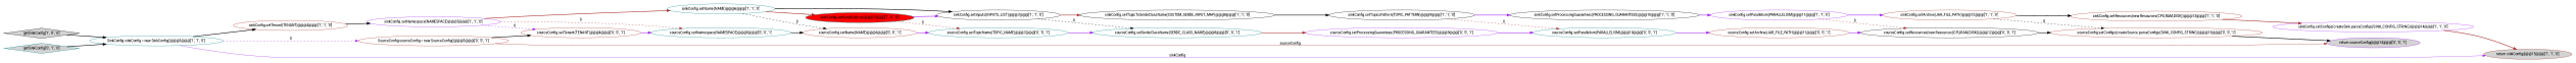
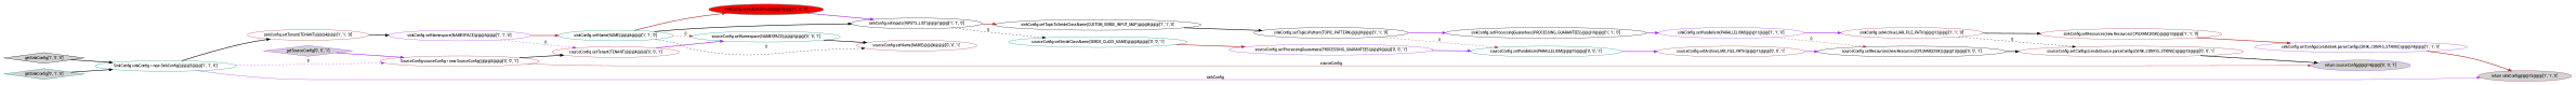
  digraph {
    fontname="Roboto Condensed"
    rankdir=LR
    node [color=brown fillcolor=white fontname="Roboto Condensed" shape=ellipse style=filled]
    edge [color=black fontname="Roboto Condensed" style=bold]
    n1 [fillcolor=lightgray label="return sinkConfig@@@15@@@['1', '1', '0']"]
    n2 [label="sourceConfig.setConfigs(createSource.parseConfigs(SINK_CONFIG_STRING))@@@13@@@['0', '0', '1']"]
    n3 [color=purple fillcolor=lightgray label="return sourceConfig@@@14@@@['0', '0', '1']"]
-   n4 [color=teal label="sourceConfig.setTopicName(TOPIC_NAME)@@@7@@@['0', '0', '1']"]
    n5 [color=teal label="sourceConfig.setSerdeClassName(SERDE_CLASS_NAME)@@@8@@@['0', '0', '1']"]
    n6 [color=purple label="sourceConfig.setProcessingGuarantees(PROCESSING_GUARANTEES)@@@9@@@['0', '0', '1']"]
+   n7 [color=purple fillcolor=lightgray label="getSourceConfig['0', '0', '1']" shape=diamond]
    n8 [label="SourceConfig sourceConfig = new SourceConfig()@@@3@@@['0', '0', '1']"]
    n9 [label="sourceConfig.setTenant(TENANT)@@@4@@@['0', '0', '1']"]
    n10 [label="sinkConfig.setArchive(JAR_FILE_PATH)@@@12@@@['1', '1', '0']"]
    n11 [label="sinkConfig.setResources(new Resources(CPU,RAM,DISK))@@@13@@@['1', '1', '0']"]
    n12 [color=purple label="sinkConfig.setConfigs(createSink.parseConfigs(SINK_CONFIG_STRING))@@@14@@@['1', '1', '0']"]
    n13 [color=black fillcolor=lightgray label="getSinkConfig['1', '0', '0']" shape=diamond]
    n14 [color=teal label="SinkConfig sinkConfig = new SinkConfig()@@@3@@@['1', '1', '0']"]
    n15 [label="sinkConfig.setTenant(TENANT)@@@4@@@['1', '1', '0']"]
    n16 [color=black label="sinkConfig.setInputs(INPUTS_LIST)@@@7@@@['1', '1', '0']"]
    n17 [color=black label="sinkConfig.setTopicToSerdeClassName(CUSTOM_SERDE_INPUT_MAP)@@@8@@@['1', '1', '0']"]
    n18 [color=black label="sinkConfig.setTopicsPattern(TOPIC_PATTERN)@@@9@@@['1', '1', '0']"]
    n19 [color=teal label="sourceConfig.setParallelism(PARALLELISM)@@@10@@@['0', '0', '1']"]
    n20 [label="sourceConfig.setArchive(JAR_FILE_PATH)@@@11@@@['0', '0', '1']"]
    n21 [color=teal label="sinkConfig.setName(NAME)@@@6@@@['1', '1', '0']"]
    n22 [label="sourceConfig.setName(NAME)@@@6@@@['0', '0', '1']"]
    n23 [color=teal fillcolor=red label="sinkConfig.setAutoAck(true)@@@7@@@['1', '0', '0']"]
    n24 [color=black label="sourceConfig.setResources(new Resources(CPU,RAM,DISK))@@@12@@@['0', '0', '1']"]
    n25 [color=teal label="sourceConfig.setNamespace(NAMESPACE)@@@5@@@['0', '0', '1']"]
    n26 [color=black label="sinkConfig.setProcessingGuarantees(PROCESSING_GUARANTEES)@@@10@@@['1', '1', '0']"]
    n27 [color=purple label="sinkConfig.setParallelism(PARALLELISM)@@@11@@@['1', '1', '0']"]
    n28 [color=purple label="sinkConfig.setNamespace(NAMESPACE)@@@5@@@['1', '1', '0']"]
    n29 [color=teal fillcolor=lightgray label="getSinkConfig['0', '1', '0']" shape=diamond]
    n2 -> n3
-   n4 -> n5 [color=purple]
    n5 -> n6 [color=brown]
    n6 -> n19 [color=purple]
+   n7 -> n8 [color=purple]
    n8 -> n3 [color=brown label=sourceConfig style=solid]
    n8 -> n9
    n9 -> n25 [color=purple]
    n10 -> n2 [label=0 style=dashed]
    n10 -> n11
    n11 -> n12 [color=brown]
    n12 -> n1 [color=brown]
    n13 -> n14
    n14 -> n1 [color=purple label=sinkConfig style=solid]
    n14 -> n8 [color=purple label=0 style=dashed]
    n14 -> n15
    n15 -> n28
    n16 -> n5 [label=0 style=dashed]
    n16 -> n17 [color=brown]
    n17 -> n18
    n18 -> n19 [color=brown label=0 style=dashed]
    n18 -> n26 [color=purple]
    n19 -> n20 [color=purple]
    n20 -> n24 [color=purple]
    n21 -> n16
    n21 -> n22 [label=0 style=dashed]
    n21 -> n23 [color=brown]
-   n22 -> n4 [color=purple]
-   n23 -> n4 [color=brown label=0 style=dashed]
    n23 -> n16 [color=purple]
    n24 -> n2
    n25 -> n22
    n26 -> n27 [color=purple]
    n27 -> n10 [color=purple]
    n27 -> n24 [color=brown label=0 style=dashed]
    n28 -> n9 [color=purple label=0 style=dashed]
    n28 -> n21 [color=brown]
-   n28 -> n25 [color=brown label=0 style=dashed]
+   n21 -> n25 [color=brown label=0 style=dashed]
    n29 -> n14
  }
